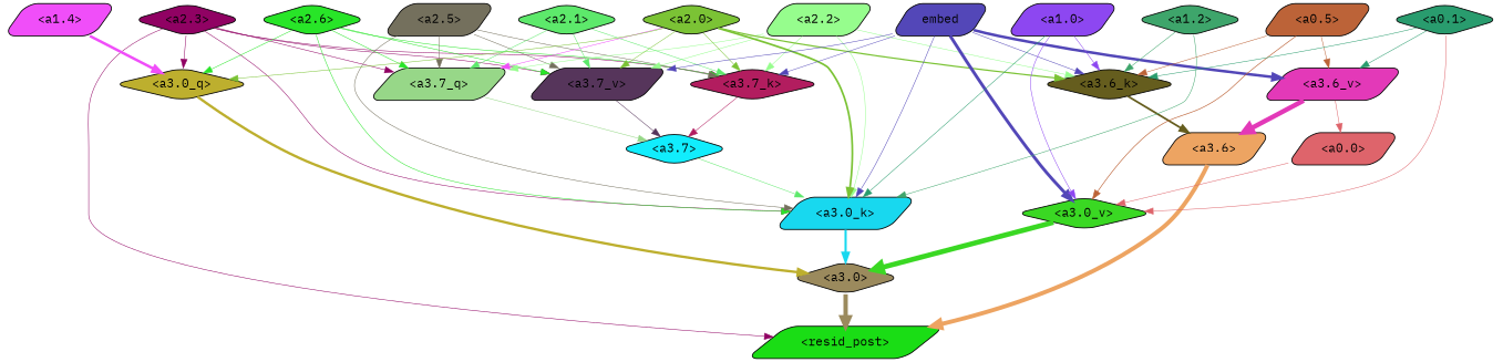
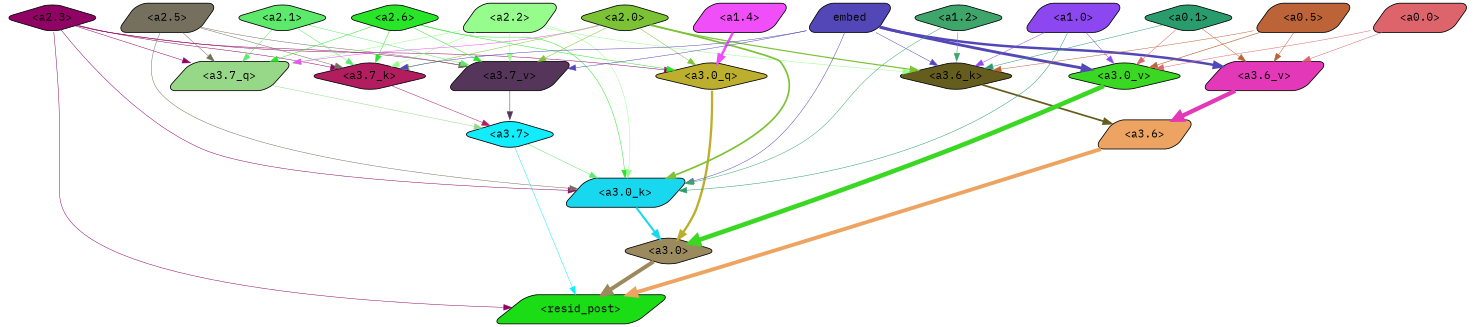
  strict digraph {
    fontname="IBM Plex Mono"
    splines=true
    node [color=black fontname="IBM Plex Mono" shape=parallelogram style="filled, rounded"]
    edge [color="#900263" fontname="IBM Plex Mono" penwidth=0.6]
    "<a3.7>" [fillcolor="#11edfd" shape=diamond]
    "<resid_post>" [fillcolor="#1add15"]
    "<a3.0_k>" [fillcolor="#18d8ef"]
    "<a3.6>" [fillcolor="#eda462"]
    "<a3.0>" [fillcolor="#9b8a5d" shape=diamond]
    "<a2.3>" [fillcolor="#900263" shape=diamond]
    "<a3.7_q>" [fillcolor="#97d788"]
    "<a3.0_q>" [fillcolor="#bdaf2e" shape=diamond]
    "<a3.7_k>" [fillcolor="#b21d5f" shape=diamond]
    "<a3.7_v>" [fillcolor="#56355b"]
    "<a3.6_k>" [fillcolor="#655d1e" shape=diamond]
    "<a3.6_v>" [fillcolor="#e339b8"]
    "<a3.0_v>" [fillcolor="#3ad823" shape=diamond]
    "<a2.6>" [fillcolor="#28e528" shape=diamond]
    "<a2.5>" [fillcolor="#74705d"]
    "<a2.2>" [fillcolor="#96fd8d"]
    "<a2.1>" [fillcolor="#5de96b" shape=diamond]
    "<a2.0>" [fillcolor="#7bc335" shape=diamond]
    "<a1.4>" [fillcolor="#f04ef9"]
    embed [fillcolor="#5347b8"]
    "<a1.2>" [fillcolor="#3ea56b" shape=diamond]
    "<a1.0>" [fillcolor="#8d47f1"]
    "<a0.5>" [fillcolor="#bc6338"]
    "<a0.1>" [fillcolor="#299c6e" shape=diamond]
    "<a0.0>" [fillcolor="#de646b"]
+   "<a3.7>" -> "<resid_post>" [color="#11edfd"]
    "<a3.7>" -> "<a3.0_k>" [color="#5de96b"]
    "<a3.0_k>" -> "<a3.0>" [color="#18d8ef" penwidth=2.520303964614868]
    "<a3.6>" -> "<resid_post>" [color="#eda462" penwidth=4.7534414529800415]
    "<a3.0>" -> "<resid_post>" [color="#9b8a5d" penwidth=4.898576855659485]
    "<a2.3>" -> "<resid_post>"
    "<a2.3>" -> "<a3.0_k>"
    "<a2.3>" -> "<a3.7_q>"
    "<a2.3>" -> "<a3.0_q>"
    "<a2.3>" -> "<a3.7_k>"
    "<a2.3>" -> "<a3.7_v>"
    "<a3.7_q>" -> "<a3.7>" [color="#97d788"]
    "<a3.0_q>" -> "<a3.0>" [color="#bdaf2e" penwidth=2.870753765106201]
    "<a3.7_k>" -> "<a3.7>" [color="#b21d5f"]
    "<a3.7_v>" -> "<a3.7>" [color="#56355b"]
    "<a3.6_k>" -> "<a3.6>" [color="#655d1e" penwidth=2.13908451795578]
    "<a3.6_v>" -> "<a3.6>" [color="#e339b8" penwidth=5.297133803367615]
    "<a3.0_v>" -> "<a3.0>" [color="#3ad823" penwidth=5.680712580680847]
    "<a2.6>" -> "<a3.0_k>" [color="#28e528"]
    "<a2.6>" -> "<a3.7_q>" [color="#28e528"]
    "<a2.6>" -> "<a3.0_q>" [color="#28e528"]
    "<a2.6>" -> "<a3.7_k>" [color="#28e528"]
    "<a2.6>" -> "<a3.7_v>" [color="#28e528"]
    "<a2.5>" -> "<a3.0_k>" [color="#74705d"]
    "<a2.5>" -> "<a3.7_q>" [color="#74705d"]
    "<a2.5>" -> "<a3.7_k>" [color="#74705d"]
    "<a2.5>" -> "<a3.7_v>" [color="#74705d"]
    "<a2.2>" -> "<a3.0_k>" [color="#96fd8d"]
    "<a2.2>" -> "<a3.7_q>" [color="#96fd8d"]
    "<a2.2>" -> "<a3.7_k>" [color="#96fd8d"]
    "<a2.2>" -> "<a3.7_v>" [color="#96fd8d"]
    "<a2.2>" -> "<a3.6_k>" [color="#96fd8d"]
    "<a2.1>" -> "<a3.7_q>" [color="#5de96b"]
    "<a2.1>" -> "<a3.7_k>" [color="#5de96b"]
    "<a2.1>" -> "<a3.7_v>" [color="#5de96b"]
    "<a2.0>" -> "<a3.0_k>" [color="#7bc335" penwidth=2.095262974500656]
    "<a2.0>" -> "<a3.7_q>" [color="#f04ef9"]
    "<a2.0>" -> "<a3.0_q>" [color="#7bc335"]
    "<a2.0>" -> "<a3.7_k>" [color="#7bc335"]
    "<a2.0>" -> "<a3.7_v>" [color="#7bc335"]
    "<a2.0>" -> "<a3.6_k>" [color="#7bc335" penwidth=1.4807794839143753]
    "<a1.4>" -> "<a3.0_q>" [color="#f04ef9" penwidth=3.0341034531593323]
    embed -> "<a3.0_k>" [color="#5347b8"]
    embed -> "<a3.7_k>" [color="#5347b8"]
    embed -> "<a3.7_v>" [color="#5347b8"]
    embed -> "<a3.6_k>" [color="#5347b8"]
    embed -> "<a3.6_v>" [color="#5347b8" penwidth=3.067279100418091]
    embed -> "<a3.0_v>" [color="#5347b8" penwidth=3.5202720761299133]
    "<a1.2>" -> "<a3.0_k>" [color="#3ea56b"]
    "<a1.2>" -> "<a3.6_k>" [color="#3ea56b"]
    "<a1.0>" -> "<a3.0_k>" [color="#299c6e"]
    "<a1.0>" -> "<a3.6_k>" [color="#8d47f1"]
    "<a1.0>" -> "<a3.0_v>" [color="#8d47f1"]
    "<a0.5>" -> "<a3.6_k>" [color="#bc6338"]
    "<a0.5>" -> "<a3.6_v>" [color="#bc6338"]
    "<a0.5>" -> "<a3.0_v>" [color="#bc6338" penwidth=0.764040544629097]
    "<a0.1>" -> "<a3.6_k>" [color="#299c6e"]
-   "<a0.1>" -> "<a3.6_v>" [color="#299c6e"]
+   "<a0.1>" -> "<a3.6_v>" [color="#bc6338"]
    "<a0.1>" -> "<a3.0_v>" [color="#de646b"]
-   "<a3.6_v>" -> "<a0.0>" [color="#de646b"]
+   "<a0.0>" -> "<a3.6_v>" [color="#de646b"]
    "<a0.0>" -> "<a3.0_v>" [color="#de646b"]
  }
